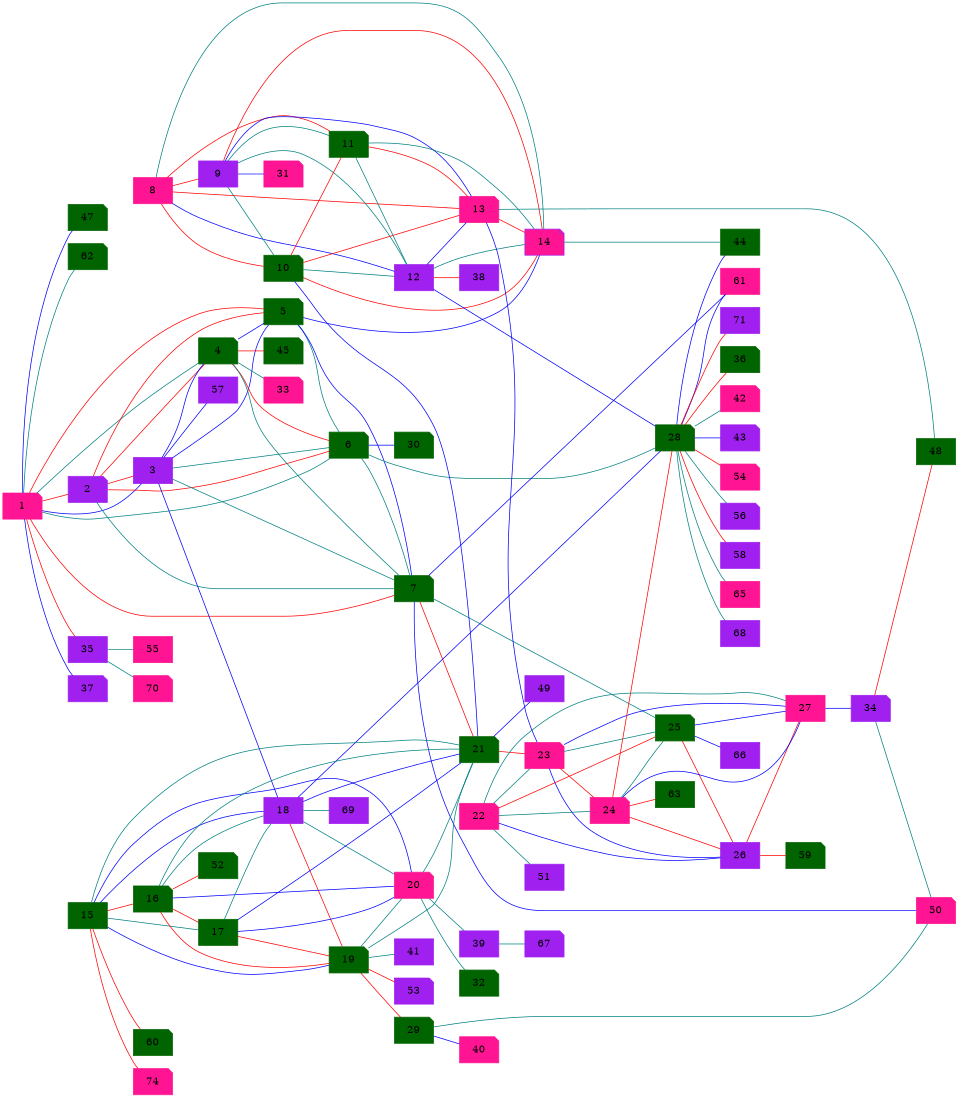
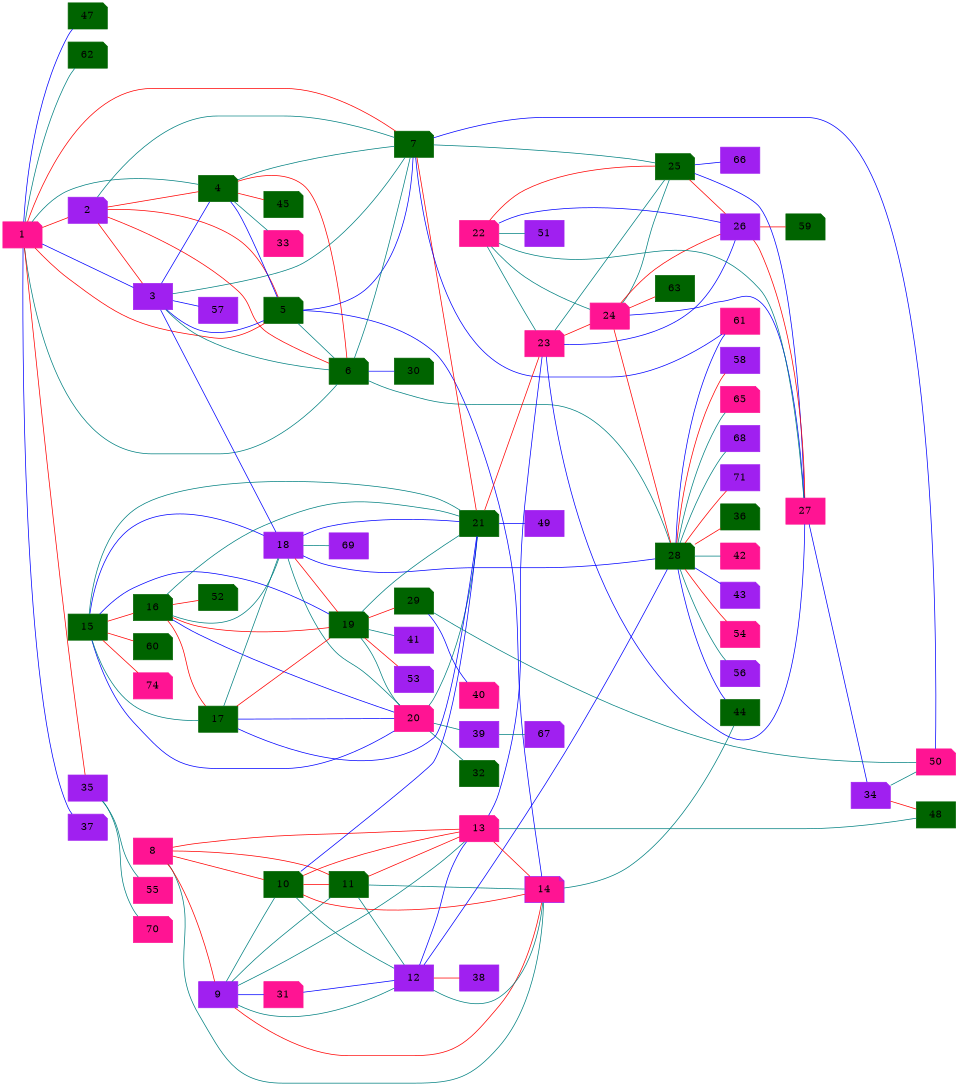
  graph {
    rankdir=LR
    node [color=darkgreen shape=note style=filled]
    edge [color=teal weight=1.0]
    1 [color=deeppink]
    2 [color=purple]
    3 [color=purple shape=box]
    4
    5
    6
    7
    35 [color=purple shape=box]
    37 [color=purple]
    47
    62
    18 [color=purple shape=box]
    57 [color=purple shape=box]
    33 [color=deeppink]
    45
    14 [color=purple fillcolor=deeppink]
    28
    30
    21
    25
    50 [color=deeppink]
    61 [color=deeppink shape=box]
    55 [color=deeppink shape=box]
    70 [color=deeppink]
    19
    20 [color=deeppink]
    69 [color=purple shape=box]
    44 [shape=box]
    36
    42 [color=deeppink]
    43 [color=purple]
    54 [color=deeppink]
    56 [color=purple]
    58 [color=purple shape=box]
-   65 [color=deeppink shape=box]
+   65 [color=deeppink]
    68 [color=purple shape=box]
    71 [color=purple shape=box]
    23 [color=deeppink]
    49 [color=purple shape=box]
    26 [color=purple shape=box]
    27 [color=deeppink shape=box]
    66 [color=purple shape=box]
    8 [color=deeppink shape=box]
    9 [color=purple shape=box]
    10
    11
    12 [color=purple shape=box]
    13 [color=deeppink]
    31 [color=deeppink]
    38 [color=purple shape=box]
    48 [shape=box]
    24 [color=deeppink]
    15 [shape=box]
    16
    17 [shape=box]
    60
    n57 [color=deeppink label=74]
    52
    29
    41 [color=purple shape=box]
    53 [color=purple]
    32
    39 [color=purple shape=box]
    40 [color=deeppink]
    67 [color=purple]
    22 [color=deeppink]
    51 [color=purple shape=box]
    63 [shape=box]
    59
    34 [color=purple]
    1 -- 2 [color=red]
    1 -- 3 [color=blue]
    1 -- 4
    1 -- 5 [color=red]
    1 -- 6
    1 -- 7 [color=red]
    1 -- 35 [color=red]
    1 -- 37 [color=blue]
    1 -- 47 [color=blue]
    1 -- 62
    2 -- 3 [color=red]
    2 -- 4 [color=red]
    2 -- 5 [color=red]
    2 -- 6 [color=red]
    2 -- 7 [weight=3.0]
    3 -- 4 [color=blue]
    3 -- 5 [color=blue]
    3 -- 6
    3 -- 7
    3 -- 18 [color=blue]
    3 -- 57 [color=blue]
    4 -- 5 [color=blue]
    4 -- 6 [color=red]
    4 -- 7
    4 -- 33 [weight=3.0]
    4 -- 45 [color=red]
    5 -- 6
    5 -- 7 [color=blue]
    5 -- 14 [color=blue]
    6 -- 7
    6 -- 28
    6 -- 30 [color=blue weight=5.0]
    7 -- 21 [color=red]
    7 -- 25
    7 -- 50 [color=blue]
    7 -- 61 [color=blue]
    35 -- 55
    35 -- 70
    18 -- 28 [color=blue]
    18 -- 21 [color=blue]
    18 -- 19 [color=red]
    18 -- 20
    18 -- 69
    14 -- 44 [weight=2.0]
    28 -- 61 [color=blue]
    28 -- 44 [color=blue]
    28 -- 36 [color=red]
    28 -- 42 [weight=4.0]
    28 -- 43 [color=blue]
    28 -- 54 [color=red weight=2.0]
    28 -- 56
    28 -- 58 [color=red]
    28 -- 65
    28 -- 68
    28 -- 71 [color=red]
    21 -- 23 [color=red]
    21 -- 49 [color=blue]
    25 -- 26 [color=red]
    25 -- 27 [color=blue]
    25 -- 66 [color=blue]
    19 -- 21
    19 -- 20
    19 -- 29 [color=red]
    19 -- 41
    19 -- 53 [color=red]
    20 -- 21 [weight=2.0]
    20 -- 32
    20 -- 39
    23 -- 25 [weight=2.0]
    23 -- 26 [color=blue weight=3.0]
    23 -- 27 [color=blue weight=2.0]
    23 -- 24 [color=red weight=2.0]
    26 -- 27 [color=red]
    26 -- 59 [color=red]
    27 -- 34 [color=blue weight=2.0]
    8 -- 14
    8 -- 9 [color=red]
    8 -- 10 [color=red]
    8 -- 11 [color=red]
-   8 -- 12 [color=blue]
+   31 -- 12 [color=blue]
    8 -- 13 [color=red]
    9 -- 14 [color=red]
    9 -- 10
    9 -- 11
    9 -- 12
-   9 -- 13 [color=blue]
+   9 -- 13
    9 -- 31 [color=blue weight=6.0]
    10 -- 14 [color=red]
    10 -- 21 [color=blue]
    10 -- 11 [color=red weight=3.0]
    10 -- 12
    10 -- 13 [color=red]
    11 -- 14
    11 -- 12
    11 -- 13 [color=red]
    12 -- 14
    12 -- 28 [color=blue]
    12 -- 13 [color=blue]
    12 -- 38 [color=red weight=2.0]
    13 -- 14 [color=red]
    13 -- 23 [color=blue]
    13 -- 48
    24 -- 28 [color=red]
    24 -- 25
    24 -- 26 [color=red]
    24 -- 27 [color=blue]
    24 -- 63 [color=red]
    15 -- 18 [color=blue]
    15 -- 21
    15 -- 19 [color=blue]
    15 -- 20 [color=blue]
    15 -- 16 [color=red]
    15 -- 17
    15 -- 60 [color=red]
    15 -- n57 [color=red]
    16 -- 18
    16 -- 21
    16 -- 19 [color=red]
    16 -- 20 [color=blue]
    16 -- 17 [color=red]
    16 -- 52 [color=red]
    17 -- 18
    17 -- 21 [color=blue]
    17 -- 19 [color=red]
    17 -- 20 [color=blue]
    29 -- 50
    29 -- 40 [color=blue]
    39 -- 67
    22 -- 25 [color=red]
    22 -- 23 [weight=2.0]
    22 -- 26 [color=blue]
    22 -- 27
    22 -- 24
    22 -- 51 [weight=3.0]
    34 -- 50
    34 -- 48 [color=red]
  }
